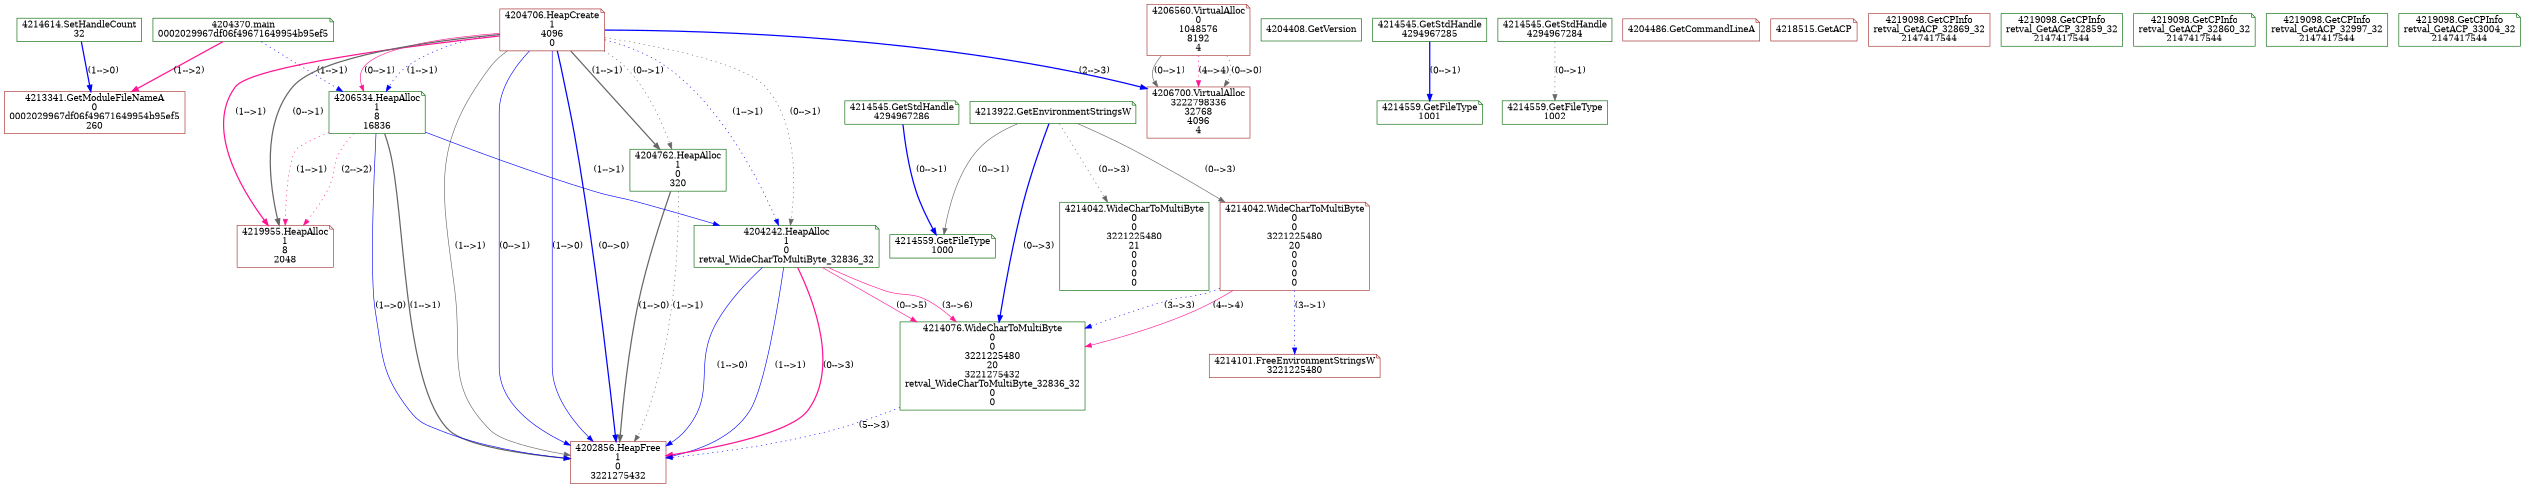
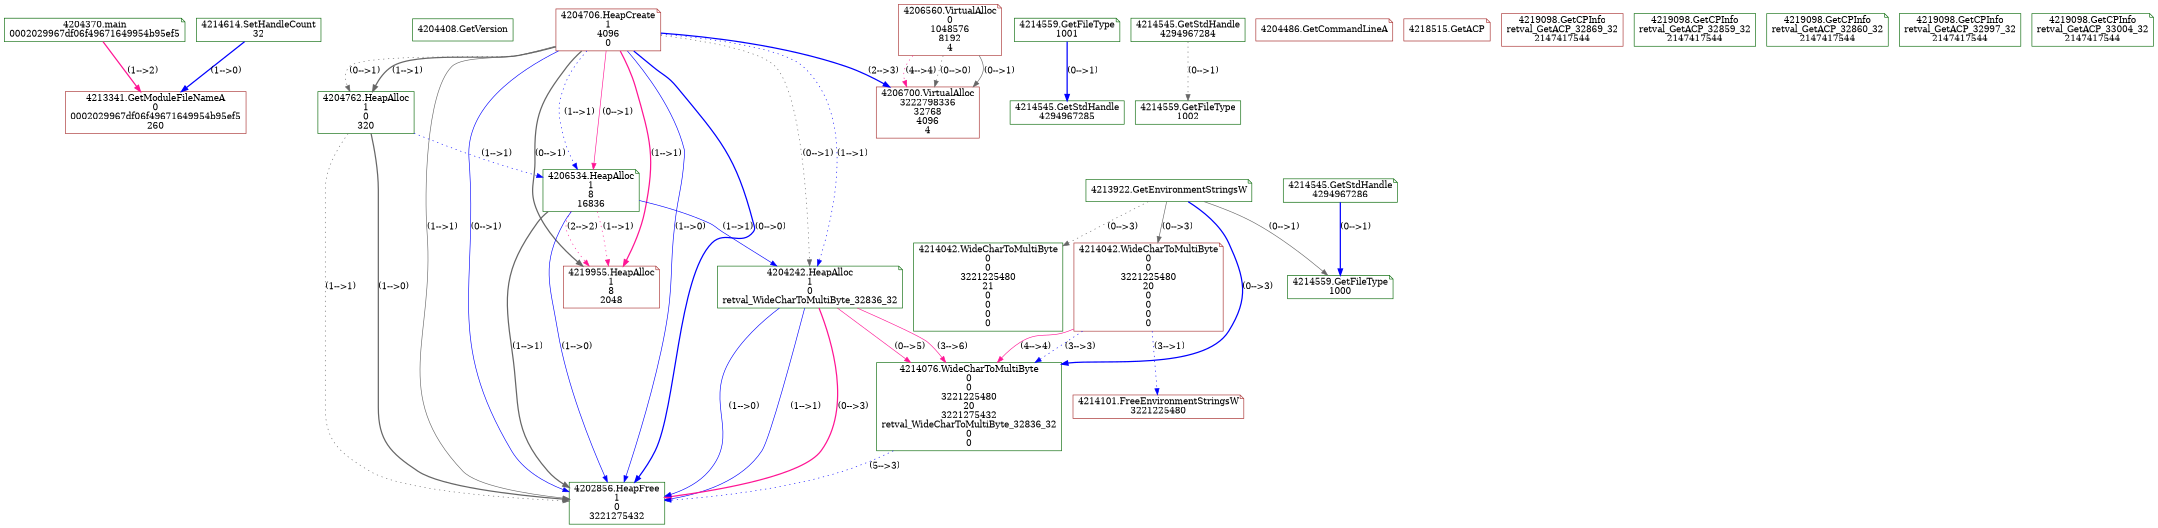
  digraph {
    node [color=darkgreen shape=note]
    edge [color=blue style=dotted]
    n1 [label="4204370.main\n0002029967df06f49671649954b95ef5"]
    n2 [color=brown label="4213341.GetModuleFileNameA\n0\n0002029967df06f49671649954b95ef5\n260" shape=box]
    n3 [label="4204408.GetVersion\n" shape=box]
    n4 [color=brown label="4204706.HeapCreate\n1\n4096\n0"]
    n5 [label="4204762.HeapAlloc\n1\n0\n320" shape=box]
    n6 [label="4206534.HeapAlloc\n1\n8\n16836"]
    n7 [color=brown label="4206700.VirtualAlloc\n3222798336\n32768\n4096\n4" shape=box]
    n8 [color=brown label="4219955.HeapAlloc\n1\n8\n2048"]
    n9 [label="4204242.HeapAlloc\n1\n0\nretval_WideCharToMultiByte_32836_32"]
-   n10 [color=brown label="4202856.HeapFree\n1\n0\n3221275432" shape=box]
+   n10 [label="4202856.HeapFree\n1\n0\n3221275432" shape=box]
    n11 [label="4214076.WideCharToMultiByte\n0\n0\n3221225480\n20\n3221275432\nretval_WideCharToMultiByte_32836_32\n0\n0" shape=box]
    n12 [color=brown label="4206560.VirtualAlloc\n0\n1048576\n8192\n4"]
    n13 [label="4214545.GetStdHandle\n4294967286"]
    n14 [label="4214559.GetFileType\n1000"]
    n15 [label="4214545.GetStdHandle\n4294967285" shape=box]
    n16 [label="4214559.GetFileType\n1001"]
    n17 [label="4214545.GetStdHandle\n4294967284" shape=box]
    n18 [label="4214559.GetFileType\n1002" shape=box]
    n19 [label="4214614.SetHandleCount\n32" shape=box]
    n20 [color=brown label="4204486.GetCommandLineA\n"]
    n21 [label="4213922.GetEnvironmentStringsW\n"]
    n22 [color=brown label="4214042.WideCharToMultiByte\n0\n0\n3221225480\n20\n0\n0\n0\n0"]
    n23 [label="4214042.WideCharToMultiByte\n0\n0\n3221225480\n21\n0\n0\n0\n0" shape=box]
    n24 [color=brown label="4214101.FreeEnvironmentStringsW\n3221225480"]
    n25 [color=brown label="4218515.GetACP\n"]
    n26 [color=brown label="4219098.GetCPInfo\nretval_GetACP_32869_32\n2147417544" shape=box]
    n27 [label="4219098.GetCPInfo\nretval_GetACP_32859_32\n2147417544" shape=box]
    n28 [label="4219098.GetCPInfo\nretval_GetACP_32860_32\n2147417544"]
    n29 [label="4219098.GetCPInfo\nretval_GetACP_32997_32\n2147417544" shape=box]
    n30 [label="4219098.GetCPInfo\nretval_GetACP_33004_32\n2147417544"]
    n1 -> n2 [color=deeppink label="(1-->2)" style=bold]
    n4 -> n5 [color=gray40 label="(1-->1)" style=bold]
    n4 -> n5 [color=gray40 label="(0-->1)"]
    n4 -> n6 [label="(1-->1)"]
    n4 -> n6 [color=deeppink label="(0-->1)" style=solid]
    n4 -> n7 [label="(2-->3)" style=bold]
    n4 -> n8 [color=deeppink label="(1-->1)" style=bold]
    n4 -> n8 [color=gray40 label="(0-->1)" style=bold]
    n4 -> n9 [label="(1-->1)"]
    n4 -> n9 [color=gray40 label="(0-->1)"]
    n4 -> n10 [color=gray40 label="(1-->1)" style=solid]
    n4 -> n10 [label="(0-->1)" style=solid]
    n4 -> n10 [label="(1-->0)" style=solid]
    n4 -> n10 [label="(0-->0)" style=bold]
-   n1 -> n6 [label="(1-->1)"]
+   n5 -> n6 [label="(1-->1)"]
    n5 -> n10 [color=gray40 label="(1-->1)"]
    n5 -> n10 [color=gray40 label="(1-->0)" style=bold]
    n6 -> n8 [color=deeppink label="(1-->1)"]
    n6 -> n8 [color=deeppink label="(2-->2)"]
    n6 -> n9 [label="(1-->1)" style=solid]
    n6 -> n10 [color=gray40 label="(1-->1)" style=bold]
    n6 -> n10 [label="(1-->0)" style=solid]
    n9 -> n10 [label="(1-->1)" style=solid]
    n9 -> n10 [color=deeppink label="(0-->3)" style=bold]
    n9 -> n10 [label="(1-->0)" style=solid]
    n9 -> n11 [color=deeppink label="(0-->5)" style=solid]
    n9 -> n11 [color=deeppink label="(3-->6)" style=solid]
    n11 -> n10 [label="(5-->3)"]
    n12 -> n7 [color=gray40 label="(0-->1)" style=solid]
    n12 -> n7 [color=deeppink label="(4-->4)"]
    n12 -> n7 [color=gray40 label="(0-->0)"]
    n13 -> n14 [label="(0-->1)" style=bold]
-   n15 -> n16 [label="(0-->1)" style=bold]
+   n16 -> n15 [label="(0-->1)" style=bold]
    n17 -> n18 [color=gray40 label="(0-->1)"]
    n19 -> n2 [label="(1-->0)" style=bold]
    n21 -> n11 [label="(0-->3)" style=bold]
    n21 -> n14 [color=gray40 label="(0-->1)" style=solid]
    n21 -> n22 [color=gray40 label="(0-->3)" style=solid]
    n21 -> n23 [color=gray40 label="(0-->3)"]
    n22 -> n11 [label="(3-->3)"]
    n22 -> n11 [color=deeppink label="(4-->4)" style=solid]
    n22 -> n24 [label="(3-->1)"]
  }
